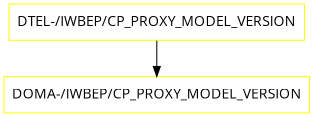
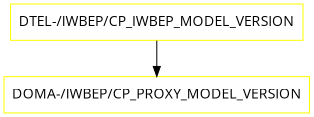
  digraph {
    fontname="Open Sans"
    node [color=yellow shape=box fontname="Open Sans"]
-   "DTEL-/IWBEP/CP_PROXY_MODEL_VERSION"
+   "DTEL-/IWBEP/CP_PROXY_MODEL_VERSION" [label="DTEL-/IWBEP/CP_IWBEP_MODEL_VERSION"]
    "DOMA-/IWBEP/CP_PROXY_MODEL_VERSION"
    "DTEL-/IWBEP/CP_PROXY_MODEL_VERSION" -> "DOMA-/IWBEP/CP_PROXY_MODEL_VERSION" [fontname="Open Sans"]
  }
